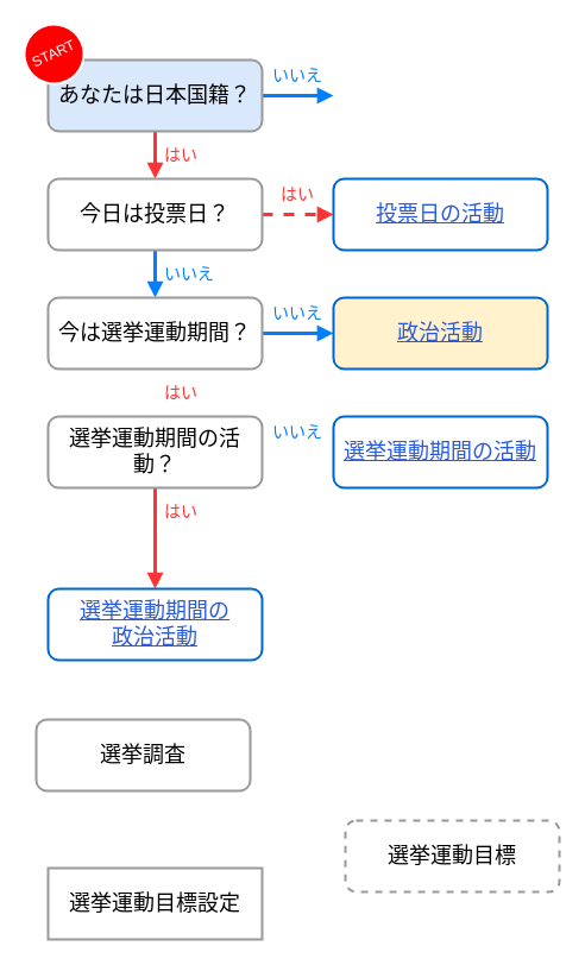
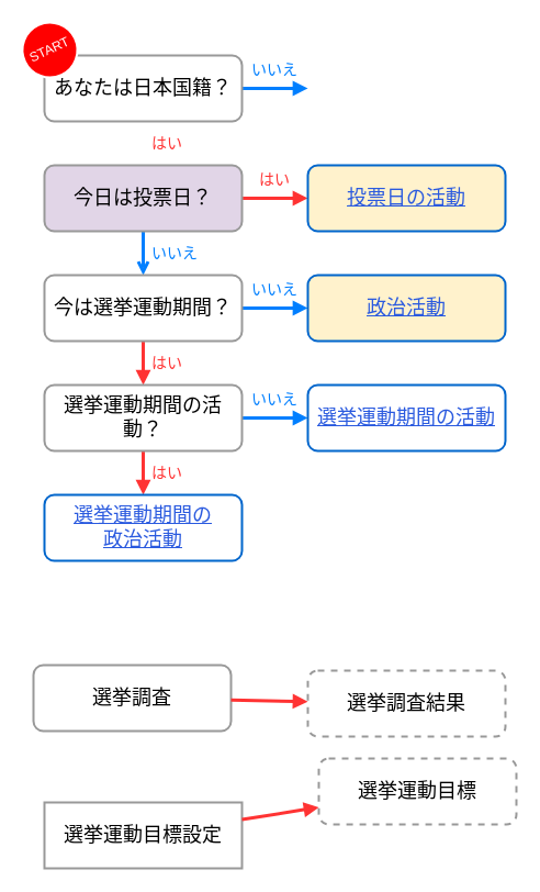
  <mxCell id="0" />
  <mxCell id="1" parent="0" />
- <mxCell id="2" value="" style="endArrow=block;html=1;rounded=0;fontFamily=Helvetica;fontSize=16;verticalAlign=middle;strokeWidth=3;strokeColor=#FF3333;endFill=1;" parent="1" source="18" target="20" edge="1"><mxGeometry width="50" height="50" relative="1" as="geometry"><mxPoint x="-30" y="140" as="sourcePoint" /><mxPoint x="20" y="90" as="targetPoint" /></mxGeometry></mxCell>
  <mxCell id="3" value="" style="endArrow=block;html=1;rounded=0;fontFamily=Helvetica;fontSize=16;verticalAlign=middle;strokeWidth=3;strokeColor=#007FFF;endFill=1;" parent="1" source="18" edge="1"><mxGeometry width="50" height="50" relative="1" as="geometry"><mxPoint x="130" y="100" as="sourcePoint" /><mxPoint x="280" y="80" as="targetPoint" /></mxGeometry></mxCell>
- <mxCell id="4" value="" style="endArrow=block;html=1;rounded=0;fontFamily=Helvetica;fontSize=16;verticalAlign=middle;strokeWidth=3;strokeColor=#007FFF;endFill=1;" parent="1" source="20" target="19" edge="1"><mxGeometry width="50" height="50" relative="1" as="geometry"><mxPoint x="220" y="230" as="sourcePoint" /><mxPoint x="300" y="230" as="targetPoint" /></mxGeometry></mxCell>
- <mxCell id="5" value="" style="endArrow=block;html=1;rounded=0;fontFamily=Helvetica;fontSize=16;verticalAlign=middle;strokeWidth=3;strokeColor=#FF3333;endFill=1;dashed=1;" parent="1" source="20" target="21" edge="1"><mxGeometry width="50" height="50" relative="1" as="geometry"><mxPoint x="110" y="270" as="sourcePoint" /><mxPoint x="120" y="310" as="targetPoint" /></mxGeometry></mxCell>
+ <mxCell id="4" value="" style="endArrow=open;html=1;rounded=0;fontFamily=Helvetica;fontSize=16;verticalAlign=middle;strokeWidth=3;strokeColor=#007FFF;endFill=1;" parent="1" source="20" target="19" edge="1"><mxGeometry width="50" height="50" relative="1" as="geometry"><mxPoint x="220" y="230" as="sourcePoint" /><mxPoint x="300" y="230" as="targetPoint" /></mxGeometry></mxCell>
+ <mxCell id="5" value="" style="endArrow=block;html=1;rounded=0;fontFamily=Helvetica;fontSize=16;verticalAlign=middle;strokeWidth=3;strokeColor=#FF3333;endFill=1;" parent="1" source="20" target="21" edge="1"><mxGeometry width="50" height="50" relative="1" as="geometry"><mxPoint x="110" y="270" as="sourcePoint" /><mxPoint x="120" y="310" as="targetPoint" /></mxGeometry></mxCell>
+ <mxCell id="6" value="" style="endArrow=block;html=1;rounded=0;fontFamily=Helvetica;fontSize=16;verticalAlign=middle;strokeWidth=3;strokeColor=#FF3333;endFill=1;" parent="1" source="19" target="24" edge="1"><mxGeometry width="50" height="50" relative="1" as="geometry"><mxPoint x="130" y="280" as="sourcePoint" /><mxPoint x="360" y="310" as="targetPoint" /></mxGeometry></mxCell>
  <mxCell id="7" value="" style="endArrow=block;html=1;rounded=0;fontFamily=Helvetica;fontSize=16;verticalAlign=middle;strokeWidth=3;strokeColor=#007FFF;endFill=1;" parent="1" source="19" target="23" edge="1"><mxGeometry width="50" height="50" relative="1" as="geometry"><mxPoint x="470" y="269.5" as="sourcePoint" /><mxPoint x="550" y="269.5" as="targetPoint" /></mxGeometry></mxCell>
  <mxCell id="8" value="" style="endArrow=block;html=1;rounded=0;fontFamily=Helvetica;fontSize=16;verticalAlign=middle;strokeWidth=3;strokeColor=#FF3333;endFill=1;" parent="1" source="24" target="25" edge="1"><mxGeometry width="50" height="50" relative="1" as="geometry"><mxPoint x="370" y="300" as="sourcePoint" /><mxPoint x="410" y="400" as="targetPoint" /></mxGeometry></mxCell>
+ <mxCell id="9" value="" style="endArrow=block;html=1;rounded=0;fontFamily=Helvetica;fontSize=16;verticalAlign=middle;strokeWidth=3;strokeColor=#007FFF;endFill=1;" parent="1" source="24" target="22" edge="1"><mxGeometry width="50" height="50" relative="1" as="geometry"><mxPoint x="420" y="300" as="sourcePoint" /><mxPoint x="520" y="340" as="targetPoint" /></mxGeometry></mxCell>
  <mxCell id="10" value="はい" style="rounded=0;whiteSpace=wrap;html=1;shadow=0;glass=0;sketch=0;strokeColor=none;strokeWidth=2;fontFamily=Helvetica;fontSize=14;fontColor=#FF3333;fillColor=none;align=left;spacing=8;verticalAlign=middle;" parent="1" vertex="1"><mxGeometry x="130" y="110" width="80" height="40" as="geometry" /></mxCell>
  <mxCell id="11" value="はい" style="rounded=0;whiteSpace=wrap;html=1;shadow=0;glass=0;sketch=0;strokeColor=none;strokeWidth=2;fontFamily=Helvetica;fontSize=14;fontColor=#FF3333;fillColor=none;align=left;spacing=8;verticalAlign=middle;" parent="1" vertex="1"><mxGeometry x="130" y="410" width="80" height="40" as="geometry" /></mxCell>
  <mxCell id="12" value="はい" style="rounded=0;whiteSpace=wrap;html=1;shadow=0;glass=0;sketch=0;strokeColor=none;strokeWidth=2;fontFamily=Helvetica;fontSize=14;fontColor=#FF3333;fillColor=none;align=left;spacing=8;verticalAlign=middle;" parent="1" vertex="1"><mxGeometry x="130" y="310" width="80" height="40" as="geometry" /></mxCell>
  <mxCell id="13" value="はい" style="rounded=0;whiteSpace=wrap;html=1;shadow=0;glass=0;sketch=0;strokeColor=none;strokeWidth=2;fontFamily=Helvetica;fontSize=14;fontColor=#FF3333;fillColor=none;align=center;spacing=8;verticalAlign=bottom;" parent="1" vertex="1"><mxGeometry x="210" y="140" width="80" height="40" as="geometry" /></mxCell>
  <mxCell id="14" value="いいえ" style="rounded=0;whiteSpace=wrap;html=1;shadow=0;glass=0;sketch=0;strokeColor=none;strokeWidth=2;fontFamily=Helvetica;fontSize=14;fontColor=#007FFF;fillColor=none;align=center;spacing=8;verticalAlign=bottom;" parent="1" vertex="1"><mxGeometry x="190" y="240" width="120" height="40" as="geometry" /></mxCell>
  <mxCell id="15" value="いいえ" style="rounded=0;whiteSpace=wrap;html=1;shadow=0;glass=0;sketch=0;strokeColor=none;strokeWidth=2;fontFamily=Helvetica;fontSize=14;fontColor=#007FFF;fillColor=none;align=center;spacing=8;verticalAlign=bottom;" parent="1" vertex="1"><mxGeometry x="190" y="40" width="120" height="40" as="geometry" /></mxCell>
  <mxCell id="16" value="いいえ" style="rounded=0;whiteSpace=wrap;html=1;shadow=0;glass=0;sketch=0;strokeColor=none;strokeWidth=2;fontFamily=Helvetica;fontSize=14;fontColor=#007FFF;fillColor=none;align=left;spacing=8;verticalAlign=middle;" parent="1" vertex="1"><mxGeometry x="130" y="210" width="120" height="40" as="geometry" /></mxCell>
  <mxCell id="17" value="いいえ" style="rounded=0;whiteSpace=wrap;html=1;shadow=0;glass=0;sketch=0;strokeColor=none;strokeWidth=2;fontFamily=Helvetica;fontSize=14;fontColor=#007FFF;fillColor=none;align=center;spacing=8;verticalAlign=bottom;" parent="1" vertex="1"><mxGeometry x="190" y="340" width="120" height="40" as="geometry" /></mxCell>
- <mxCell id="18" value="あなたは日本国籍？" style="rounded=1;whiteSpace=wrap;html=1;fontFamily=Helvetica;fontSize=18;verticalAlign=middle;fillColor=#dae8fc;strokeColor=#999999;strokeWidth=2;fontColor=#000000;" parent="1" vertex="1"><mxGeometry x="40" y="50" width="180" height="60" as="geometry" /></mxCell>
+ <mxCell id="18" value="あなたは日本国籍？" style="rounded=1;whiteSpace=wrap;html=1;fontFamily=Helvetica;fontSize=18;verticalAlign=middle;fillColor=#FFFFFF;strokeColor=#999999;strokeWidth=2;fontColor=#000000;" parent="1" vertex="1"><mxGeometry x="40" y="50" width="180" height="60" as="geometry" /></mxCell>
  <mxCell id="19" value="今は選挙運動期間？" style="rounded=1;whiteSpace=wrap;html=1;fontFamily=Helvetica;fontSize=18;verticalAlign=middle;fillColor=#FFFFFF;strokeColor=#999999;strokeWidth=2;fontColor=#000000;" parent="1" vertex="1"><mxGeometry x="40" y="250" width="180" height="60" as="geometry" /></mxCell>
- <mxCell id="20" value="今日は投票日？" style="rounded=1;whiteSpace=wrap;html=1;fontFamily=Helvetica;fontSize=18;verticalAlign=middle;fillColor=#FFFFFF;strokeColor=#999999;strokeWidth=2;fontColor=#000000;" parent="1" vertex="1"><mxGeometry x="40" y="150" width="180" height="60" as="geometry" /></mxCell>
- <mxCell id="21" value="投票日の活動" style="rounded=1;whiteSpace=wrap;html=1;fontFamily=Helvetica;fontSize=18;fillColor=#FFFFFF;strokeColor=#0066CC;glass=0;shadow=0;fontColor=#2a5adf;verticalAlign=middle;strokeWidth=2;fontStyle=4" parent="1" vertex="1"><mxGeometry x="280" y="150" width="180" height="60" as="geometry" /></mxCell>
+ <mxCell id="20" value="今日は投票日？" style="rounded=1;whiteSpace=wrap;html=1;fontFamily=Helvetica;fontSize=18;verticalAlign=middle;fillColor=#e1d5e7;strokeColor=#999999;strokeWidth=2;fontColor=#000000;" parent="1" vertex="1"><mxGeometry x="40" y="150" width="180" height="60" as="geometry" /></mxCell>
+ <mxCell id="21" value="投票日の活動" style="rounded=1;whiteSpace=wrap;html=1;fontFamily=Helvetica;fontSize=18;fillColor=#fff2cc;strokeColor=#0066CC;glass=0;shadow=0;fontColor=#2a5adf;verticalAlign=middle;strokeWidth=2;fontStyle=4;" parent="1" vertex="1"><mxGeometry x="280" y="150" width="180" height="60" as="geometry" /></mxCell>
  <mxCell id="22" value="選挙運動期間の活動" style="rounded=1;whiteSpace=wrap;html=1;fontFamily=Helvetica;fontSize=18;fillColor=#FFFFFF;strokeColor=#0066CC;glass=0;shadow=0;fontColor=#2a5adf;verticalAlign=middle;strokeWidth=2;fontStyle=4" parent="1" vertex="1"><mxGeometry x="280" y="350" width="180" height="60" as="geometry" /></mxCell>
  <mxCell id="23" value="政治活動" style="rounded=1;whiteSpace=wrap;html=1;fontFamily=Helvetica;fontSize=18;fillColor=#fff2cc;strokeColor=#0066CC;glass=0;shadow=0;fontColor=#2a5adf;verticalAlign=middle;strokeWidth=2;fontStyle=4;" parent="1" vertex="1"><mxGeometry x="280" y="250" width="180" height="60" as="geometry" /></mxCell>
  <mxCell id="24" value="選挙運動期間の活動？" style="rounded=1;whiteSpace=wrap;html=1;fontFamily=Helvetica;fontSize=18;verticalAlign=middle;fillColor=#FFFFFF;strokeColor=#999999;strokeWidth=2;fontColor=#000000;" parent="1" vertex="1"><mxGeometry x="40" y="350" width="180" height="60" as="geometry" /></mxCell>
- <mxCell id="25" value="選挙運動期間の&lt;br style=&quot;font-size: 18px;&quot;&gt;政治活動" style="rounded=1;whiteSpace=wrap;html=1;fontFamily=Helvetica;fontSize=18;fillColor=#FFFFFF;strokeColor=#0066CC;glass=0;shadow=0;fontColor=#2a5adf;verticalAlign=middle;strokeWidth=2;fontStyle=4" parent="1" vertex="1"><mxGeometry x="40" y="495" width="180" height="60" as="geometry" /></mxCell>
+ <mxCell id="25" value="選挙運動期間の&lt;br style=&quot;font-size: 18px;&quot;&gt;政治活動" style="rounded=1;whiteSpace=wrap;html=1;fontFamily=Helvetica;fontSize=18;fillColor=#FFFFFF;strokeColor=#0066CC;glass=0;shadow=0;fontColor=#2a5adf;verticalAlign=middle;strokeWidth=2;fontStyle=4" parent="1" vertex="1"><mxGeometry x="40" y="450" width="180" height="60" as="geometry" /></mxCell>
  <mxCell id="26" value="START" style="ellipse;whiteSpace=wrap;html=1;rounded=1;shadow=0;glass=0;sketch=0;strokeColor=#FFFFFF;strokeWidth=2;fontFamily=Helvetica;fontSize=12;fontColor=#FFFFFF;fillColor=#FF0000;rotation=-25;" parent="1" vertex="1"><mxGeometry x="20" y="20" width="50" height="50" as="geometry" /></mxCell>
  <mxCell id="27" value="選挙調査" style="rounded=1;whiteSpace=wrap;html=1;fontFamily=Helvetica;fontSize=18;verticalAlign=middle;fillColor=#FFFFFF;strokeColor=#999999;strokeWidth=2;fontColor=#000000;" vertex="1" parent="1"><mxGeometry x="30" y="605" width="180" height="60" as="geometry" /></mxCell>
  <mxCell id="28" value="選挙運動目標設定" style="whiteSpace=wrap;html=1;fontFamily=Helvetica;fontSize=18;verticalAlign=middle;fillColor=#FFFFFF;strokeColor=#999999;strokeWidth=2;fontColor=#000000;rounded=0;" vertex="1" parent="1"><mxGeometry x="40" y="730" width="180" height="60" as="geometry" /></mxCell>
+ <mxCell id="29" value="選挙調査結果" style="rounded=1;whiteSpace=wrap;html=1;fontFamily=Helvetica;fontSize=18;verticalAlign=middle;fillColor=default;strokeColor=#999999;strokeWidth=2;fontColor=#000000;glass=0;shadow=0;dashed=1;gradientColor=none;" vertex="1" parent="1"><mxGeometry x="280" y="610" width="180" height="60" as="geometry" /></mxCell>
  <mxCell id="30" value="選挙運動目標" style="rounded=1;whiteSpace=wrap;html=1;fontFamily=Helvetica;fontSize=18;verticalAlign=middle;fillColor=#FFFFFF;strokeColor=#999999;strokeWidth=2;fontColor=#000000;dashed=1;" vertex="1" parent="1"><mxGeometry x="290" y="690" width="180" height="60" as="geometry" /></mxCell>
+ <mxCell id="31" value="" style="endArrow=block;html=1;rounded=0;fontFamily=Helvetica;fontSize=16;verticalAlign=middle;strokeWidth=3;strokeColor=#FF3333;endFill=1;" edge="1" parent="1" source="27" target="29"><mxGeometry width="50" height="50" relative="1" as="geometry"><mxPoint x="230" y="190" as="sourcePoint" /><mxPoint x="290" y="190" as="targetPoint" /></mxGeometry></mxCell>
+ <mxCell id="32" value="" style="endArrow=block;html=1;rounded=0;fontFamily=Helvetica;fontSize=16;verticalAlign=middle;strokeWidth=3;strokeColor=#FF3333;endFill=1;" edge="1" parent="1" source="28" target="30"><mxGeometry width="50" height="50" relative="1" as="geometry"><mxPoint x="230" y="650" as="sourcePoint" /><mxPoint x="290" y="650" as="targetPoint" /></mxGeometry></mxCell>
